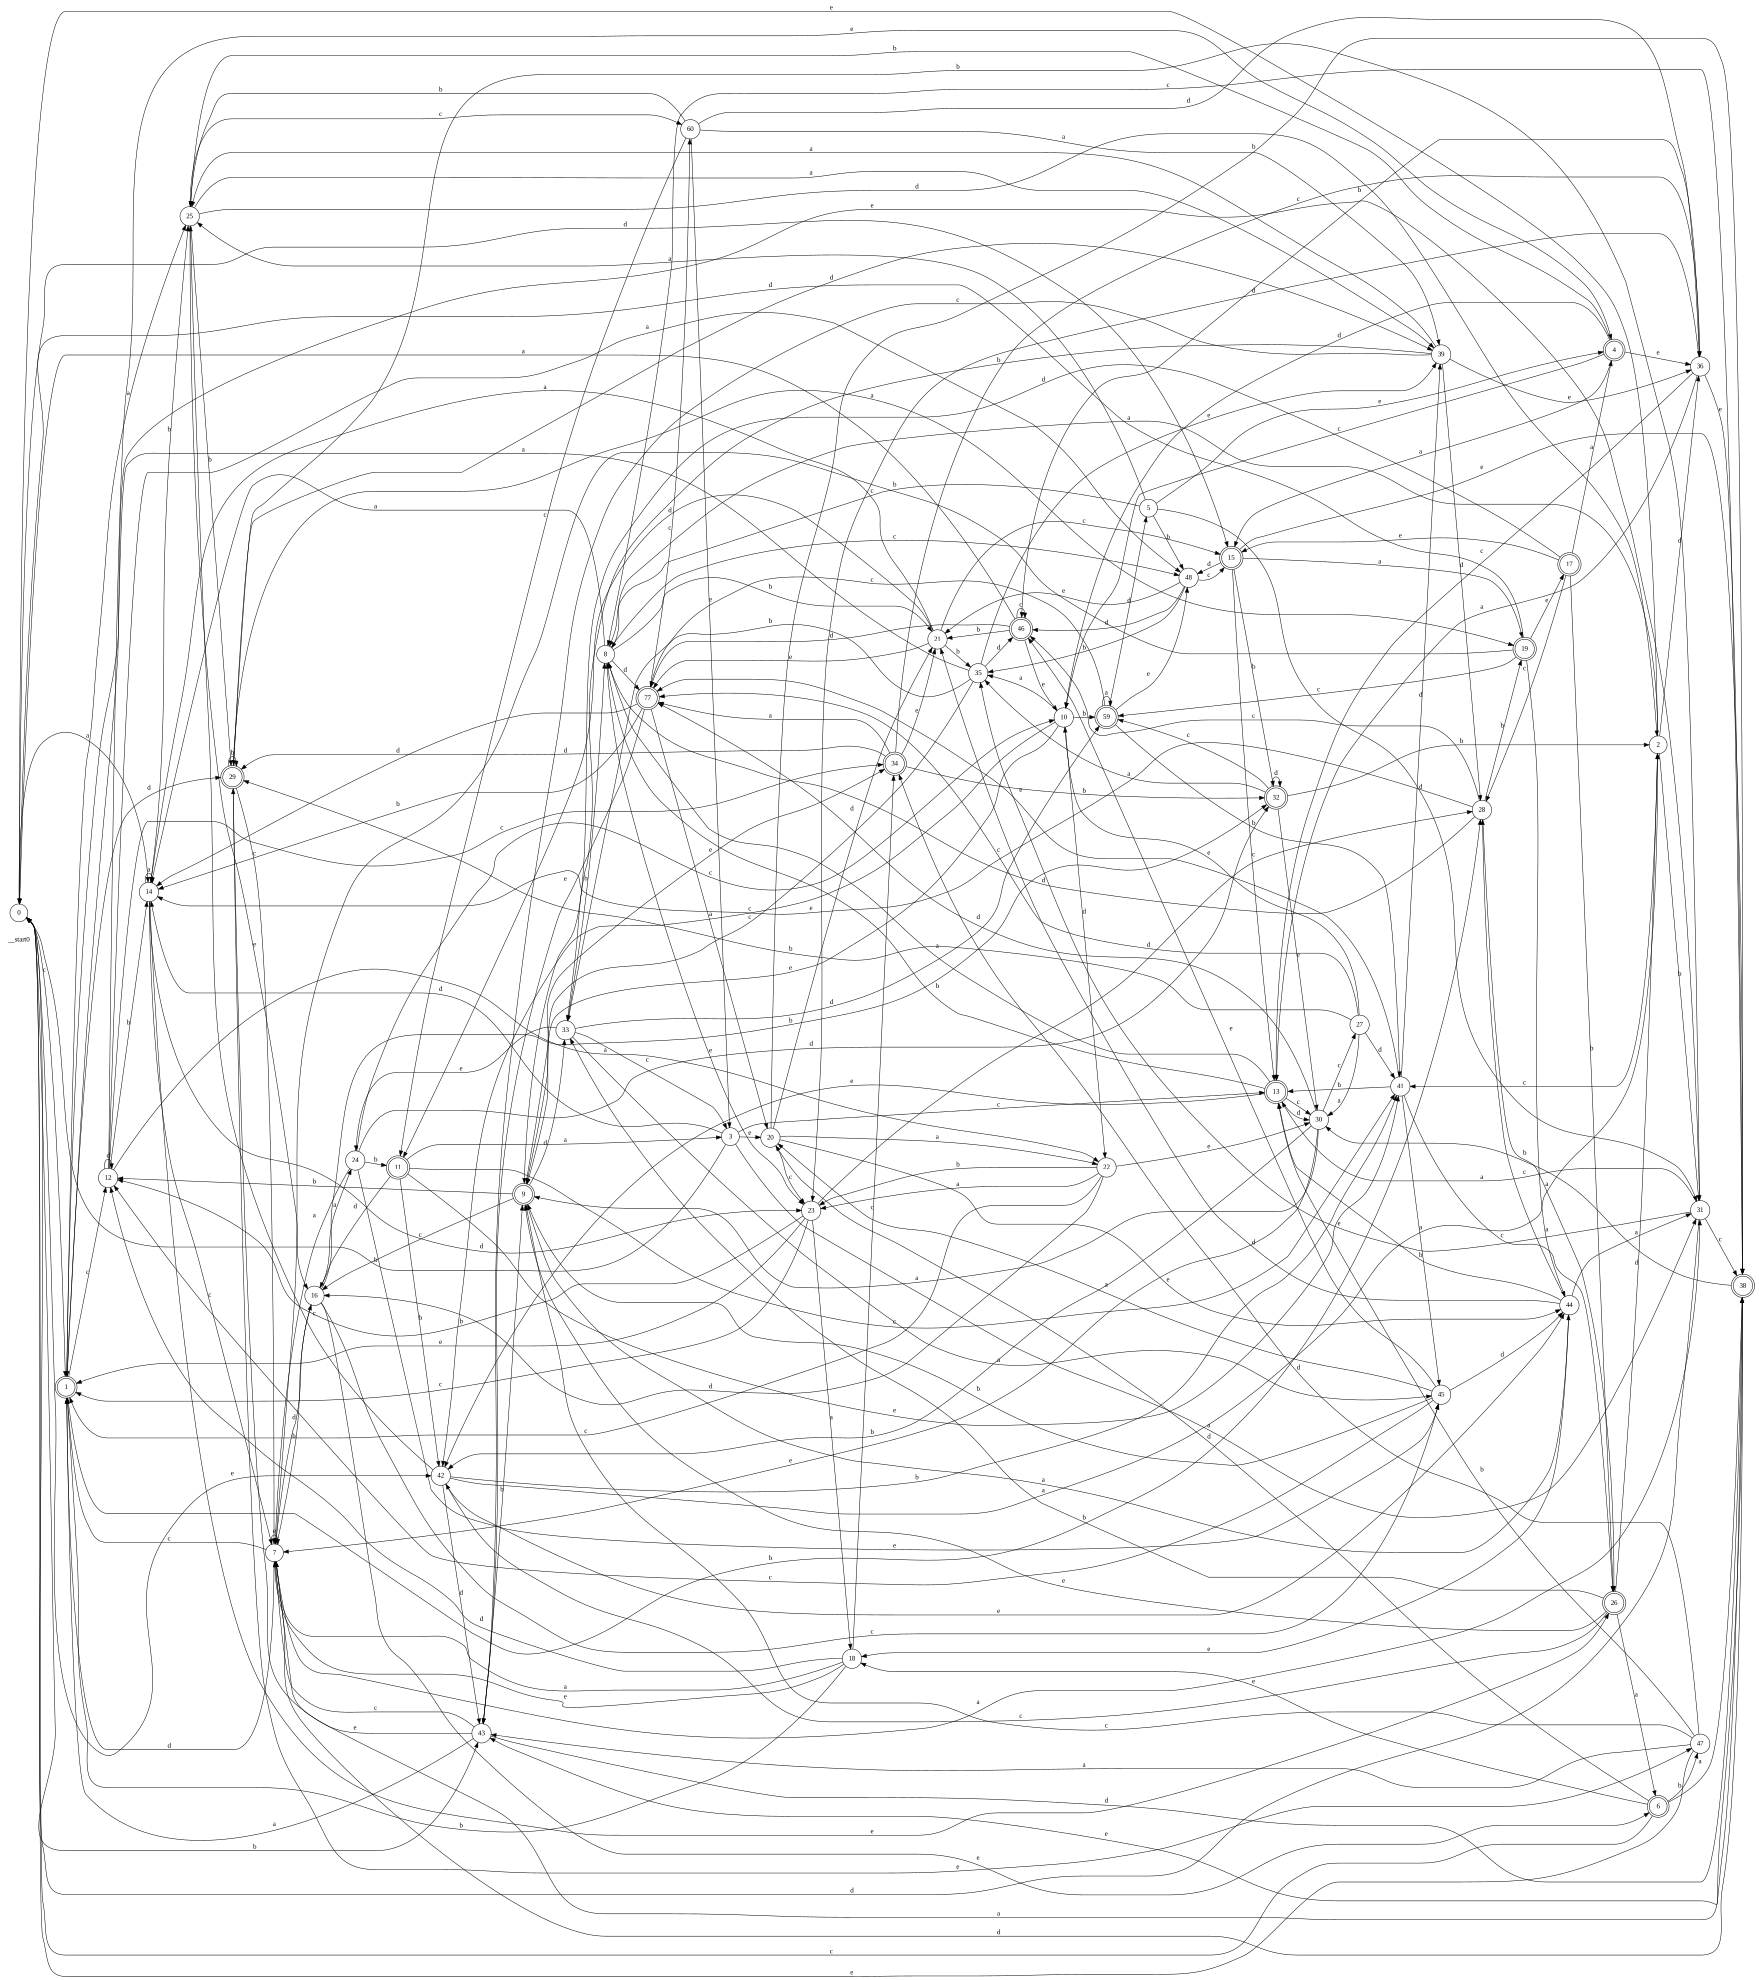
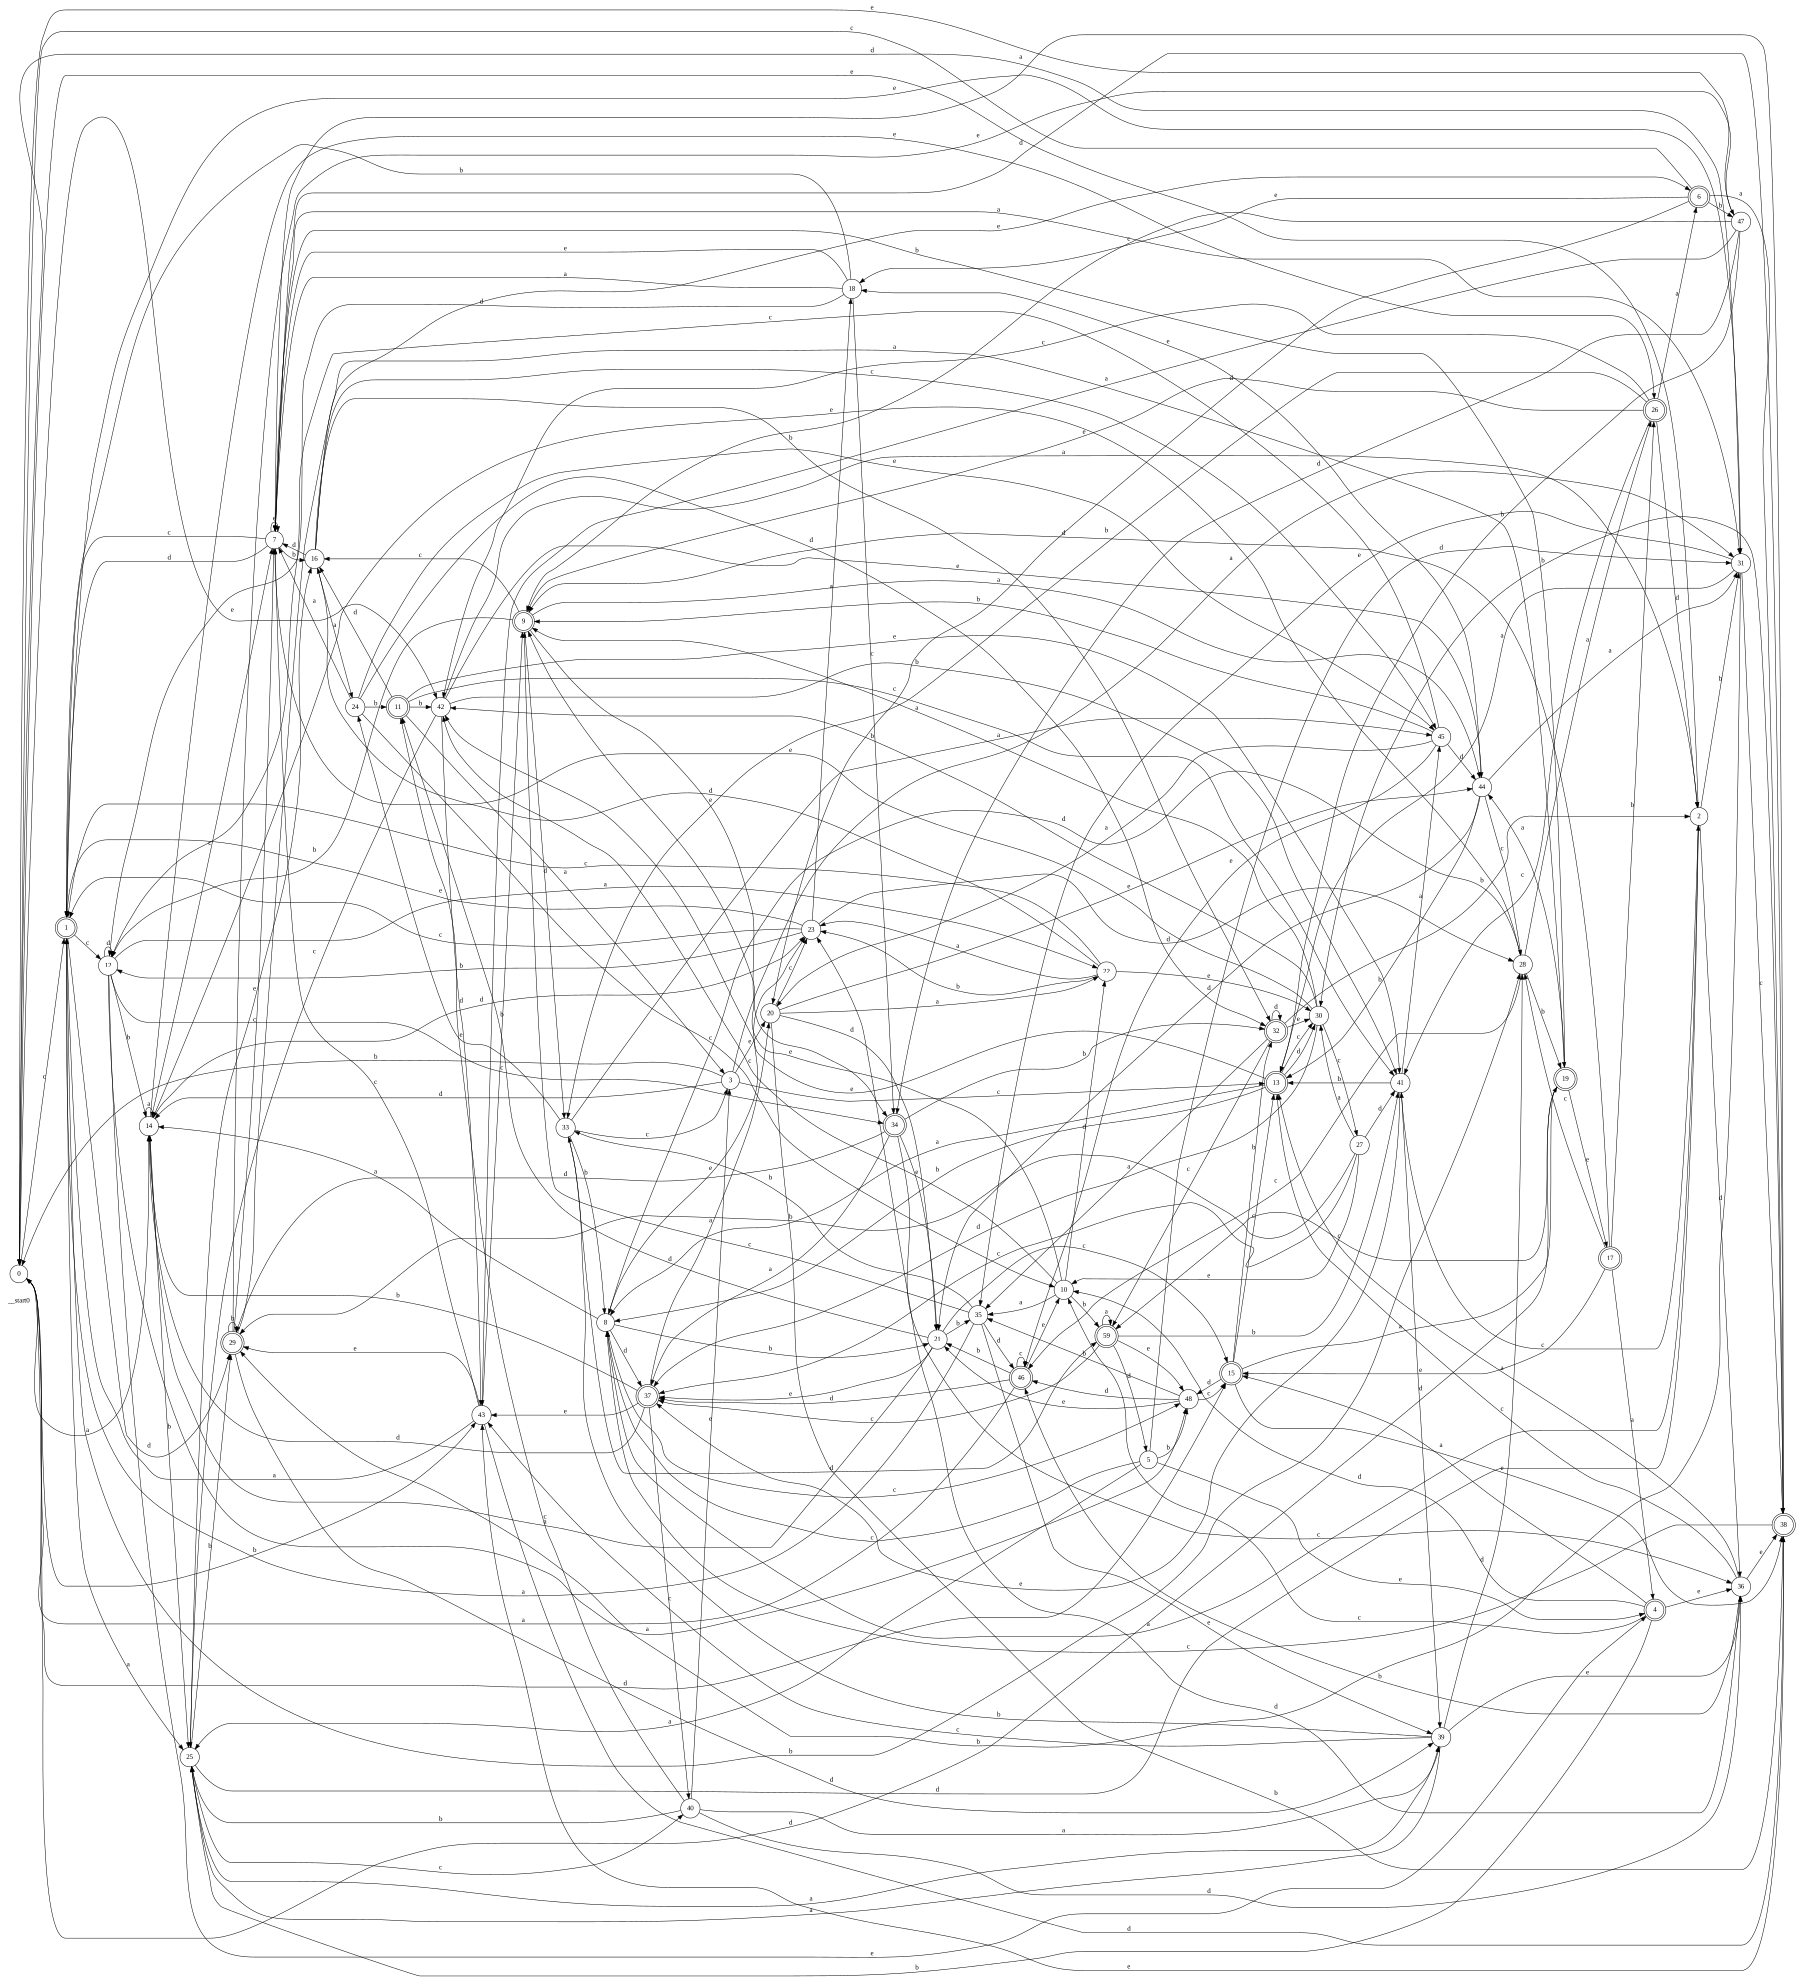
  digraph {
    fontname="Liberation Serif"
    rankdir=LR
    node [fontname="Liberation Serif" shape=circle color=black fillcolor=white style=filled]
    edge [fontname="Liberation Serif"]
    __start0 [shape=none color="" fillcolor="" style=""]
    n2 [label=0]
    n3 [label=1 shape=doublecircle style="rounded,filled"]
    n4 [label=14]
    n5 [label=15 shape=doublecircle style="rounded,filled"]
    n6 [label=42]
    n7 [label=43]
    n8 [label=12]
    n9 [label=25]
    n10 [label=28]
    n11 [label=29 shape=doublecircle style="rounded,filled"]
    n12 [label=31]
    n13 [label=7]
    n14 [label=23]
    n15 [label=26 shape=doublecircle style="rounded,filled"]
    n16 [label=13 shape=doublecircle style="rounded,filled"]
    n17 [label=48]
    n18 [label=38 shape=doublecircle style="rounded,filled"]
    n19 [label=19 shape=doublecircle style="rounded,filled"]
    n20 [label=32 shape=doublecircle style="rounded,filled"]
    n21 [label=2]
    n22 [label=41]
    n23 [label=44]
    n24 [label=9 shape=doublecircle style="rounded,filled"]
    n25 [label=4 shape=doublecircle style="rounded,filled"]
    n26 [label=34 shape=doublecircle style="rounded,filled"]
    n27 [label=22]
    n28 [label=16]
    n29 [label=39]
-   n30 [label=60]
+   n30 [label=40]
    n31 [label=8]
    n32 [label=46 shape=doublecircle style="rounded,filled"]
    n33 [label=47]
    n34 [label=35]
    n35 [label=36]
    n36 [label=21]
-   n37 [label=77 shape=doublecircle style="rounded,filled"]
+   n37 [label=37 shape=doublecircle style="rounded,filled"]
    n38 [label=45]
    n39 [label=3]
    n40 [label=20]
    n41 [label=30]
    n42 [label=10]
    n43 [label=59 shape=doublecircle style="rounded,filled"]
    n44 [label=5]
    n45 [label=6 shape=doublecircle style="rounded,filled"]
    n46 [label=18]
    n47 [label=24]
    n48 [label=11 shape=doublecircle style="rounded,filled"]
    n49 [label=33]
    n50 [label=27]
    n51 [label=17 shape=doublecircle style="rounded,filled"]
    n2 -> n3 [label=c]
    n2 -> n4 [label=a]
    n2 -> n5 [label=d]
    n2 -> n6 [label=e]
    n2 -> n7 [label=b]
    n3 -> n8 [label=c]
    n3 -> n9 [label=a]
    n3 -> n10 [label=b]
    n3 -> n11 [label=d]
    n3 -> n12 [label=e]
    n4 -> n4 [label=a]
    n4 -> n9 [label=b]
    n4 -> n13 [label=c]
    n4 -> n14 [label=d]
    n4 -> n15 [label=e]
    n5 -> n16 [label=c]
    n5 -> n17 [label=d]
    n5 -> n18 [label=e]
    n5 -> n19 [label=a]
    n5 -> n20 [label=b]
    n6 -> n7 [label=d]
    n6 -> n9 [label=c]
    n6 -> n21 [label=a]
    n6 -> n22 [label=b]
    n6 -> n23 [label=e]
    n7 -> n3 [label=a]
    n7 -> n11 [label=e]
    n7 -> n13 [label=c]
    n7 -> n18 [label=d]
    n7 -> n24 [label=b]
    n8 -> n4 [label=b]
    n8 -> n8 [label=d]
    n8 -> n17 [label=a]
    n8 -> n25 [label=e]
    n8 -> n26 [label=c]
    n8 -> n27 [label=a]
    n9 -> n11 [label=b]
    n9 -> n21 [label=d]
    n9 -> n28 [label=e]
    n9 -> n29 [label=a]
    n9 -> n30 [label=c]
    n10 -> n4 [label=e]
    n10 -> n15 [label=a]
    n10 -> n19 [label=b]
    n10 -> n31 [label=d]
    n10 -> n32 [label=c]
    n11 -> n11 [label=b]
    n11 -> n13 [label=c]
    n11 -> n19 [label=a]
    n11 -> n29 [label=d]
    n11 -> n33 [label=e]
    n12 -> n2 [label=d]
    n12 -> n11 [label=b]
    n12 -> n16 [label=a]
    n12 -> n18 [label=c]
    n12 -> n34 [label=e]
    n13 -> n3 [label=c]
    n13 -> n3 [label=d]
    n13 -> n12 [label=a]
    n13 -> n13 [label=e]
    n13 -> n28 [label=b]
    n14 -> n3 [label=c]
    n14 -> n3 [label=e]
    n14 -> n8 [label=b]
    n14 -> n10 [label=d]
    n14 -> n46 [label=a]
    n15 -> n6 [label=c]
    n15 -> n21 [label=d]
    n15 -> n24 [label=e]
    n15 -> n45 [label=a]
    n15 -> n49 [label=b]
    n16 -> n6 [label=e]
    n16 -> n31 [label=a]
    n16 -> n31 [label=b]
    n16 -> n41 [label=c]
    n16 -> n41 [label=d]
    n17 -> n5 [label=c]
    n17 -> n32 [label=d]
    n17 -> n34 [label=b]
    n17 -> n36 [label=e]
    n18 -> n7 [label=e]
    n18 -> n13 [label=a]
    n18 -> n13 [label=d]
    n18 -> n31 [label=c]
    n18 -> n41 [label=b]
    n19 -> n2 [label=d]
    n19 -> n13 [label=b]
    n19 -> n23 [label=a]
    n19 -> n43 [label=c]
    n19 -> n51 [label=e]
    n20 -> n20 [label=d]
    n20 -> n21 [label=b]
    n20 -> n34 [label=a]
    n20 -> n41 [label=e]
    n20 -> n43 [label=c]
    n21 -> n2 [label=e]
    n21 -> n12 [label=b]
    n21 -> n22 [label=c]
    n21 -> n31 [label=a]
    n21 -> n35 [label=d]
-   n22 -> n15 [label=c]
+   n15 -> n22 [label=c]
    n22 -> n16 [label=b]
    n22 -> n29 [label=d]
    n22 -> n37 [label=e]
    n22 -> n38 [label=a]
    n23 -> n10 [label=c]
    n23 -> n12 [label=a]
    n23 -> n16 [label=b]
    n23 -> n36 [label=d]
    n23 -> n46 [label=e]
    n24 -> n8 [label=b]
    n24 -> n23 [label=a]
    n24 -> n26 [label=e]
    n24 -> n28 [label=c]
    n24 -> n49 [label=d]
    n25 -> n5 [label=a]
    n25 -> n9 [label=b]
    n25 -> n35 [label=e]
    n25 -> n42 [label=c]
    n25 -> n42 [label=d]
    n26 -> n11 [label=d]
    n26 -> n20 [label=b]
    n26 -> n35 [label=c]
    n26 -> n36 [label=e]
    n26 -> n37 [label=a]
    n27 -> n3 [label=c]
    n27 -> n14 [label=a]
    n27 -> n14 [label=b]
    n27 -> n28 [label=d]
    n27 -> n41 [label=e]
    n28 -> n13 [label=d]
    n28 -> n20 [label=b]
    n28 -> n38 [label=c]
    n28 -> n45 [label=e]
    n28 -> n47 [label=a]
    n29 -> n7 [label=c]
    n29 -> n9 [label=a]
    n29 -> n10 [label=d]
    n29 -> n35 [label=e]
    n29 -> n49 [label=b]
    n30 -> n9 [label=b]
    n30 -> n29 [label=a]
    n30 -> n35 [label=d]
    n30 -> n39 [label=e]
    n30 -> n48 [label=c]
    n31 -> n4 [label=a]
    n31 -> n14 [label=e]
    n31 -> n17 [label=c]
    n31 -> n36 [label=b]
    n31 -> n37 [label=d]
    n32 -> n2 [label=a]
    n32 -> n32 [label=c]
    n32 -> n36 [label=b]
    n32 -> n37 [label=d]
    n32 -> n42 [label=e]
    n33 -> n2 [label=e]
    n33 -> n7 [label=a]
    n33 -> n16 [label=b]
    n33 -> n24 [label=c]
    n33 -> n26 [label=d]
    n34 -> n3 [label=a]
    n34 -> n24 [label=c]
    n34 -> n29 [label=e]
    n34 -> n32 [label=d]
    n34 -> n49 [label=b]
    n35 -> n14 [label=d]
    n35 -> n16 [label=a]
    n35 -> n16 [label=c]
    n35 -> n18 [label=e]
    n35 -> n32 [label=b]
    n36 -> n4 [label=a]
    n36 -> n5 [label=c]
    n36 -> n34 [label=b]
    n36 -> n37 [label=e]
    n36 -> n48 [label=d]
    n37 -> n4 [label=b]
    n37 -> n4 [label=d]
    n37 -> n7 [label=e]
    n37 -> n30 [label=c]
    n37 -> n40 [label=a]
    n38 -> n8 [label=c]
    n38 -> n23 [label=d]
    n38 -> n24 [label=b]
    n38 -> n32 [label=e]
    n38 -> n40 [label=a]
    n39 -> n2 [label=b]
    n39 -> n4 [label=d]
    n39 -> n12 [label=a]
    n39 -> n16 [label=c]
    n39 -> n40 [label=e]
    n40 -> n14 [label=c]
    n40 -> n18 [label=b]
    n40 -> n23 [label=e]
    n40 -> n27 [label=a]
    n40 -> n36 [label=d]
    n41 -> n6 [label=b]
    n41 -> n13 [label=e]
    n41 -> n24 [label=a]
    n41 -> n37 [label=d]
    n41 -> n50 [label=c]
    n42 -> n6 [label=c]
    n42 -> n24 [label=e]
    n42 -> n27 [label=d]
    n42 -> n34 [label=a]
    n42 -> n43 [label=b]
    n43 -> n17 [label=e]
    n43 -> n22 [label=b]
    n43 -> n37 [label=c]
    n43 -> n43 [label=a]
    n43 -> n44 [label=d]
    n44 -> n9 [label=a]
    n44 -> n12 [label=d]
    n44 -> n17 [label=b]
    n44 -> n25 [label=e]
    n44 -> n31 [label=c]
    n45 -> n2 [label=c]
    n45 -> n18 [label=a]
    n45 -> n33 [label=b]
    n45 -> n40 [label=d]
    n45 -> n46 [label=e]
    n46 -> n3 [label=b]
    n46 -> n8 [label=d]
    n46 -> n13 [label=a]
    n46 -> n13 [label=e]
    n46 -> n26 [label=c]
    n47 -> n13 [label=a]
    n47 -> n20 [label=d]
    n47 -> n38 [label=e]
    n47 -> n42 [label=c]
    n47 -> n48 [label=b]
    n48 -> n6 [label=b]
    n48 -> n22 [label=c]
    n48 -> n22 [label=e]
    n48 -> n28 [label=d]
    n48 -> n39 [label=a]
    n49 -> n31 [label=b]
    n49 -> n38 [label=a]
    n49 -> n39 [label=c]
    n49 -> n43 [label=d]
    n49 -> n47 [label=e]
    n50 -> n11 [label=b]
    n50 -> n22 [label=d]
    n50 -> n37 [label=c]
    n50 -> n41 [label=a]
    n50 -> n42 [label=e]
    n51 -> n5 [label=e]
    n51 -> n10 [label=c]
    n51 -> n15 [label=b]
    n51 -> n24 [label=d]
    n51 -> n25 [label=a]
  }
